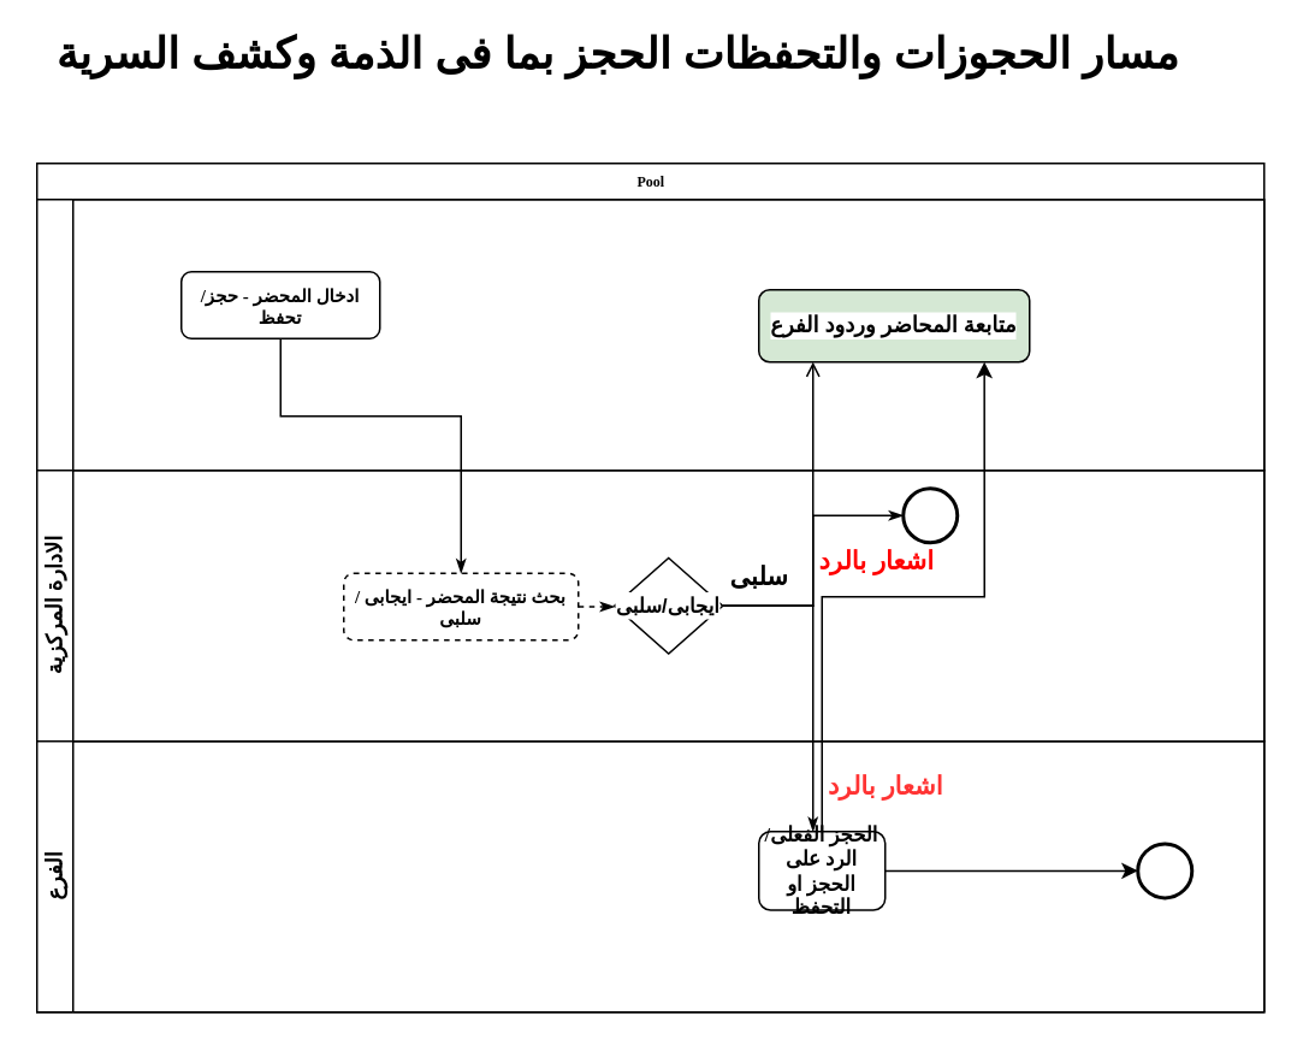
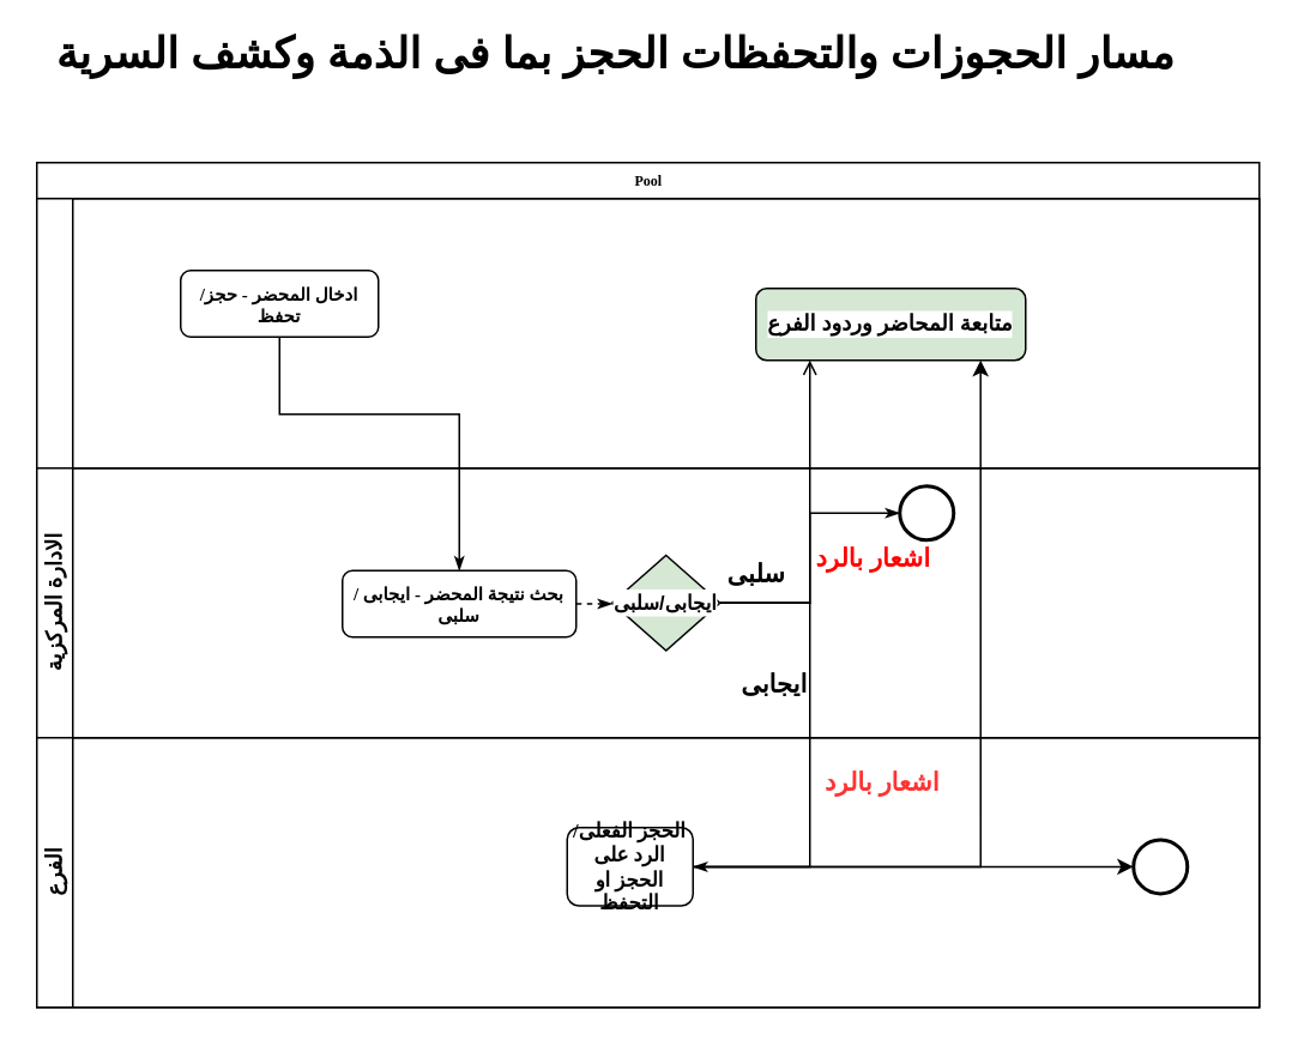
  <mxCell id="0" />
  <mxCell id="1" parent="0" />
  <mxCell id="2" value="Pool" style="swimlane;html=1;childLayout=stackLayout;horizontal=1;startSize=20;horizontalStack=0;rounded=0;shadow=0;labelBackgroundColor=none;strokeWidth=1;fontFamily=Verdana;fontSize=8;align=center;" parent="1" vertex="1"><mxGeometry x="20" y="90" width="680" height="470" as="geometry" /></mxCell>
  <mxCell id="3" value="" style="swimlane;html=1;startSize=20;horizontal=0;align=center;whiteSpace=wrap;" parent="2" vertex="1"><mxGeometry y="20" width="680" height="150" as="geometry"><mxRectangle y="20" width="680" height="20" as="alternateBounds" /></mxGeometry></mxCell>
  <mxCell id="4" value="&lt;b&gt;&lt;font style=&quot;font-size: 10px&quot;&gt;ادخال المحضر - حجز/تحفظ&lt;/font&gt;&lt;/b&gt;" style="rounded=1;whiteSpace=wrap;html=1;shadow=0;labelBackgroundColor=none;strokeWidth=1;fontFamily=Verdana;fontSize=8;align=center;" parent="3" vertex="1"><mxGeometry x="80" y="40" width="110" height="37" as="geometry" /></mxCell>
  <mxCell id="5" value="&lt;font style=&quot;font-size: 12px&quot;&gt;&lt;b&gt;متابعة المحاضر وردود الفرع&lt;/b&gt;&lt;/font&gt;" style="rounded=1;whiteSpace=wrap;html=1;labelBackgroundColor=#FFFFFF;startSize=20;align=center;fillColor=#d5e8d4;" vertex="1" parent="3"><mxGeometry x="400" y="50" width="150" height="40" as="geometry" /></mxCell>
  <mxCell id="6" value="الادارة المركزية" style="swimlane;html=1;startSize=20;horizontal=0;whiteSpace=wrap;" parent="2" vertex="1"><mxGeometry y="170" width="680" height="150" as="geometry" /></mxCell>
  <mxCell id="7" style="edgeStyle=orthogonalEdgeStyle;rounded=0;html=1;labelBackgroundColor=none;startArrow=none;startFill=0;startSize=5;endArrow=classicThin;endFill=1;endSize=5;jettySize=auto;orthogonalLoop=1;strokeWidth=1;fontFamily=Verdana;fontSize=8;entryX=0;entryY=0.5;entryDx=0;entryDy=0;exitX=1;exitY=0.5;exitDx=0;exitDy=0;" parent="6" source="10" target="9" edge="1"><mxGeometry relative="1" as="geometry"><mxPoint x="390" y="72" as="sourcePoint" /><mxPoint x="330" y="75.5" as="targetPoint" /></mxGeometry></mxCell>
- <mxCell id="8" value="&lt;font style=&quot;font-size: 10px&quot;&gt;&lt;b&gt;بحث نتيجة المحضر - ايجابى /سلبى&lt;/b&gt;&lt;/font&gt;" style="rounded=1;whiteSpace=wrap;html=1;shadow=0;labelBackgroundColor=none;strokeWidth=1;fontFamily=Verdana;fontSize=8;align=center;dashed=1;" parent="6" vertex="1"><mxGeometry x="170" y="57" width="130" height="37" as="geometry" /></mxCell>
+ <mxCell id="8" value="&lt;font style=&quot;font-size: 10px&quot;&gt;&lt;b&gt;بحث نتيجة المحضر - ايجابى /سلبى&lt;/b&gt;&lt;/font&gt;" style="rounded=1;whiteSpace=wrap;html=1;shadow=0;labelBackgroundColor=none;strokeWidth=1;fontFamily=Verdana;fontSize=8;align=center;" parent="6" vertex="1"><mxGeometry x="170" y="57" width="130" height="37" as="geometry" /></mxCell>
  <mxCell id="9" value="" style="ellipse;whiteSpace=wrap;html=1;rounded=0;shadow=0;labelBackgroundColor=none;strokeWidth=2;fontFamily=Verdana;fontSize=8;align=center;" vertex="1" parent="6"><mxGeometry x="480" y="10" width="30" height="30" as="geometry" /></mxCell>
- <mxCell id="10" value="&lt;font style=&quot;font-size: 11px&quot;&gt;&lt;b&gt;ايجابى/سلبى&lt;/b&gt;&lt;/font&gt;" style="rhombus;whiteSpace=wrap;html=1;labelBackgroundColor=#FFFFFF;startSize=20;align=center;" vertex="1" parent="6"><mxGeometry x="320" y="48.5" width="60" height="53" as="geometry" /></mxCell>
+ <mxCell id="10" value="&lt;font style=&quot;font-size: 11px&quot;&gt;&lt;b&gt;ايجابى/سلبى&lt;/b&gt;&lt;/font&gt;" style="rhombus;whiteSpace=wrap;html=1;labelBackgroundColor=#FFFFFF;startSize=20;align=center;fillColor=#d5e8d4;" vertex="1" parent="6"><mxGeometry x="320" y="48.5" width="60" height="53" as="geometry" /></mxCell>
  <mxCell id="11" style="edgeStyle=orthogonalEdgeStyle;rounded=0;html=1;labelBackgroundColor=none;startArrow=none;startFill=0;startSize=5;endArrow=classicThin;endFill=1;endSize=5;jettySize=auto;orthogonalLoop=1;strokeWidth=1;fontFamily=Verdana;fontSize=8;entryX=0;entryY=0.5;entryDx=0;entryDy=0;dashed=1;" edge="1" parent="6" source="8" target="10"><mxGeometry relative="1" as="geometry"><mxPoint x="480" y="335.5" as="sourcePoint" /><mxPoint x="540" y="332" as="targetPoint" /></mxGeometry></mxCell>
  <mxCell id="12" value="&lt;font style=&quot;font-size: 14px&quot;&gt;&lt;b&gt;سلبى&lt;/b&gt;&lt;/font&gt;" style="text;html=1;resizable=0;autosize=1;align=center;verticalAlign=middle;points=[];fillColor=none;strokeColor=none;rounded=0;labelBackgroundColor=#FFFFFF;startSize=20;" vertex="1" parent="6"><mxGeometry x="380" y="48.5" width="40" height="20" as="geometry" /></mxCell>
+ <mxCell id="13" value="&lt;font style=&quot;font-size: 14px&quot;&gt;&lt;b&gt;ايجابى&lt;/b&gt;&lt;/font&gt;" style="text;html=1;resizable=0;autosize=1;align=center;verticalAlign=middle;points=[];fillColor=none;strokeColor=none;rounded=0;labelBackgroundColor=#FFFFFF;startSize=20;" vertex="1" parent="6"><mxGeometry x="390" y="110" width="40" height="20" as="geometry" /></mxCell>
  <mxCell id="14" value="&lt;span style=&quot;font-size: 14px&quot;&gt;&lt;b&gt;&lt;font color=&quot;#ff0000&quot;&gt;اشعار بالرد&lt;/font&gt;&lt;/b&gt;&lt;/span&gt;" style="text;html=1;resizable=0;autosize=1;align=center;verticalAlign=middle;points=[];fillColor=none;strokeColor=none;rounded=0;labelBackgroundColor=#FFFFFF;startSize=20;" vertex="1" parent="6"><mxGeometry x="430" y="40" width="70" height="20" as="geometry" /></mxCell>
  <mxCell id="15" style="edgeStyle=orthogonalEdgeStyle;rounded=0;html=1;labelBackgroundColor=none;startArrow=none;startFill=0;startSize=5;endArrow=classicThin;endFill=1;endSize=5;jettySize=auto;orthogonalLoop=1;strokeWidth=1;fontFamily=Verdana;fontSize=8;exitX=1;exitY=0.5;exitDx=0;exitDy=0;" parent="2" source="10" target="18" edge="1"><mxGeometry relative="1" as="geometry"><mxPoint x="420" y="250" as="sourcePoint" /><Array as="points"><mxPoint x="430" y="245" /></Array></mxGeometry></mxCell>
  <mxCell id="16" value="الفرع" style="swimlane;startSize=20;horizontal=0;labelBackgroundColor=#FFFFFF;whiteSpace=wrap;labelBorderColor=none;" parent="2" vertex="1"><mxGeometry y="320" width="680" height="150" as="geometry" /></mxCell>
  <mxCell id="17" style="edgeStyle=orthogonalEdgeStyle;rounded=0;orthogonalLoop=1;jettySize=auto;html=1;entryX=0;entryY=0.5;entryDx=0;entryDy=0;startSize=20;" edge="1" parent="16" source="18" target="19"><mxGeometry relative="1" as="geometry" /></mxCell>
- <mxCell id="18" value="&lt;font style=&quot;font-size: 11px&quot;&gt;&lt;b&gt;الحجز الفعلى/الرد على الحجز او التحفظ&lt;/b&gt;&lt;/font&gt;" style="rounded=1;whiteSpace=wrap;html=1;shadow=0;labelBackgroundColor=none;strokeWidth=1;fontFamily=Verdana;fontSize=8;align=center;" parent="16" vertex="1"><mxGeometry x="400" y="50" width="70" height="43.5" as="geometry" /></mxCell>
+ <mxCell id="18" value="&lt;font style=&quot;font-size: 11px&quot;&gt;&lt;b&gt;الحجز الفعلى/الرد على الحجز او التحفظ&lt;/b&gt;&lt;/font&gt;" style="rounded=1;whiteSpace=wrap;html=1;shadow=0;labelBackgroundColor=none;strokeWidth=1;fontFamily=Verdana;fontSize=8;align=center;" parent="16" vertex="1"><mxGeometry x="295" y="50" width="70" height="43.5" as="geometry" /></mxCell>
  <mxCell id="19" value="" style="ellipse;whiteSpace=wrap;html=1;rounded=0;shadow=0;labelBackgroundColor=none;strokeWidth=2;fontFamily=Verdana;fontSize=8;align=center;" parent="16" vertex="1"><mxGeometry x="610" y="56.75" width="30" height="30" as="geometry" /></mxCell>
  <mxCell id="20" value="&lt;span style=&quot;font-size: 14px&quot;&gt;&lt;b&gt;&lt;font color=&quot;#ff3333&quot;&gt;اشعار بالرد&lt;/font&gt;&lt;/b&gt;&lt;/span&gt;" style="text;html=1;resizable=0;autosize=1;align=center;verticalAlign=middle;points=[];fillColor=none;strokeColor=none;rounded=0;labelBackgroundColor=#FFFFFF;startSize=20;" vertex="1" parent="16"><mxGeometry x="435" y="15" width="70" height="20" as="geometry" /></mxCell>
  <mxCell id="21" style="edgeStyle=orthogonalEdgeStyle;rounded=0;html=1;labelBackgroundColor=none;startArrow=none;startFill=0;startSize=5;endArrow=classicThin;endFill=1;endSize=5;jettySize=auto;orthogonalLoop=1;strokeWidth=1;fontFamily=Verdana;fontSize=8" parent="2" source="4" target="8" edge="1"><mxGeometry relative="1" as="geometry"><mxPoint x="250" y="88.5" as="targetPoint" /><Array as="points"><mxPoint x="135" y="140" /><mxPoint x="235" y="140" /></Array></mxGeometry></mxCell>
  <mxCell id="22" style="edgeStyle=orthogonalEdgeStyle;rounded=0;orthogonalLoop=1;jettySize=auto;html=1;entryX=0.833;entryY=1;entryDx=0;entryDy=0;entryPerimeter=0;startSize=20;" edge="1" parent="2" source="18" target="5"><mxGeometry relative="1" as="geometry" /></mxCell>
  <mxCell id="23" style="edgeStyle=orthogonalEdgeStyle;rounded=0;orthogonalLoop=1;jettySize=auto;html=1;startSize=20;endArrow=open;" edge="1" parent="2" source="10" target="5"><mxGeometry relative="1" as="geometry"><Array as="points"><mxPoint x="430" y="245" /></Array></mxGeometry></mxCell>
  <mxCell id="24" value="&lt;span style=&quot;font-size: 24px&quot;&gt;&lt;b&gt;مسار الحجوزات والتحفظات الحجز بما فى الذمة وكشف السرية&amp;nbsp;&lt;/b&gt;&lt;/span&gt;" style="text;html=1;resizable=0;autosize=1;align=center;verticalAlign=middle;points=[];fillColor=none;strokeColor=none;rounded=0;" vertex="1" parent="1"><mxGeometry x="85" y="20" width="520" height="20" as="geometry" /></mxCell>
